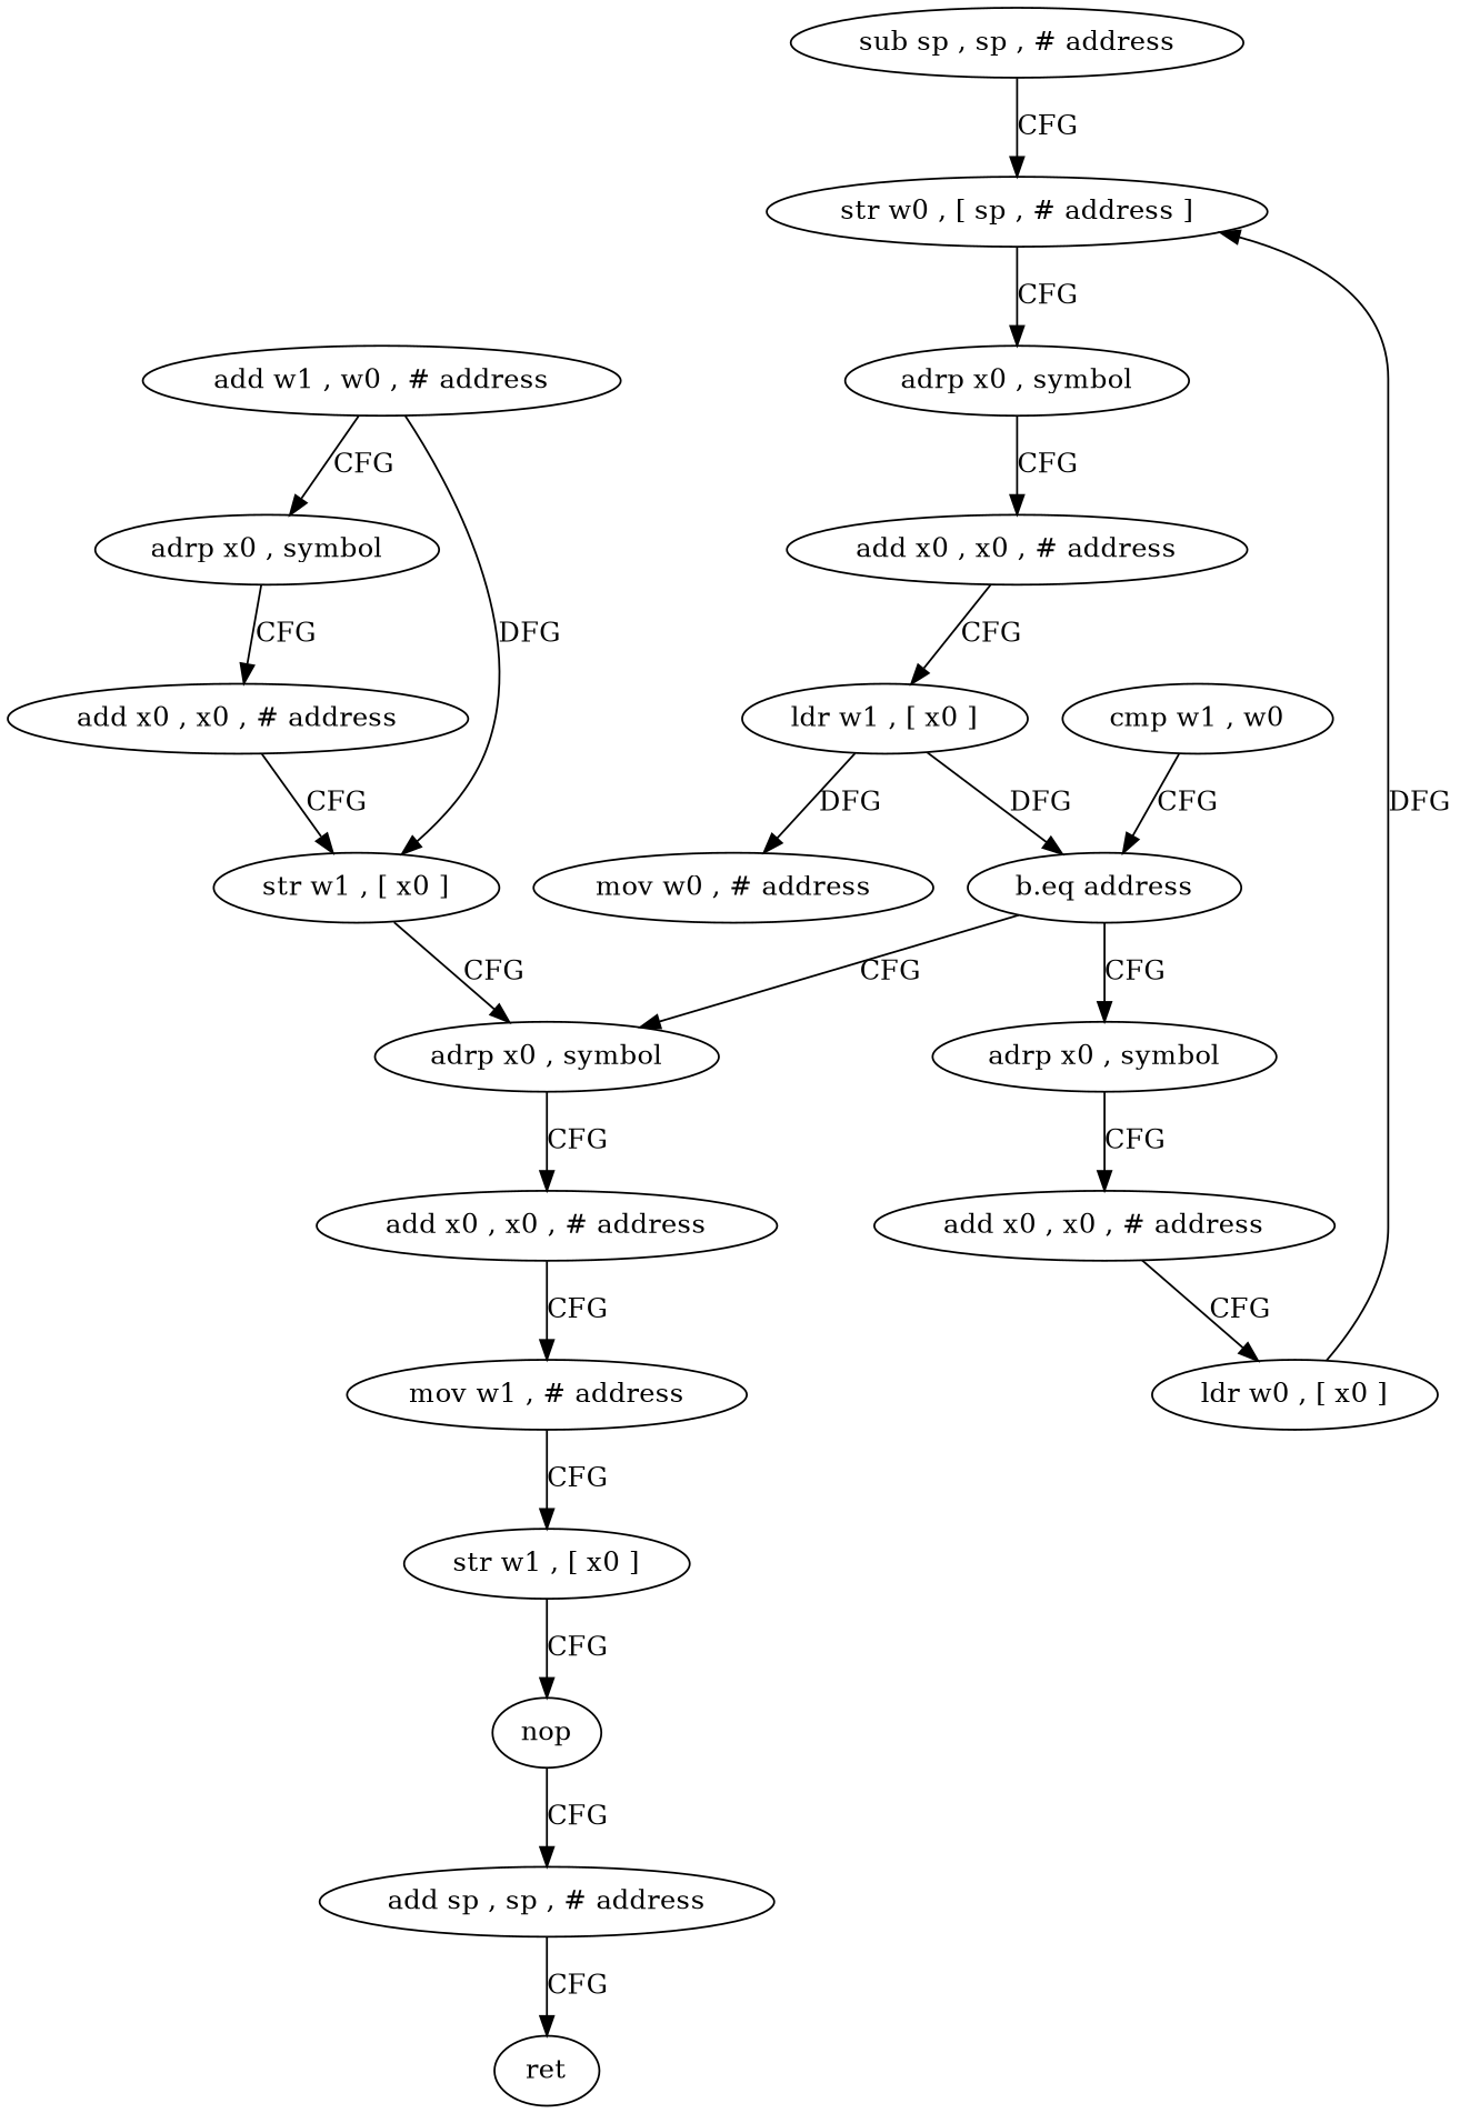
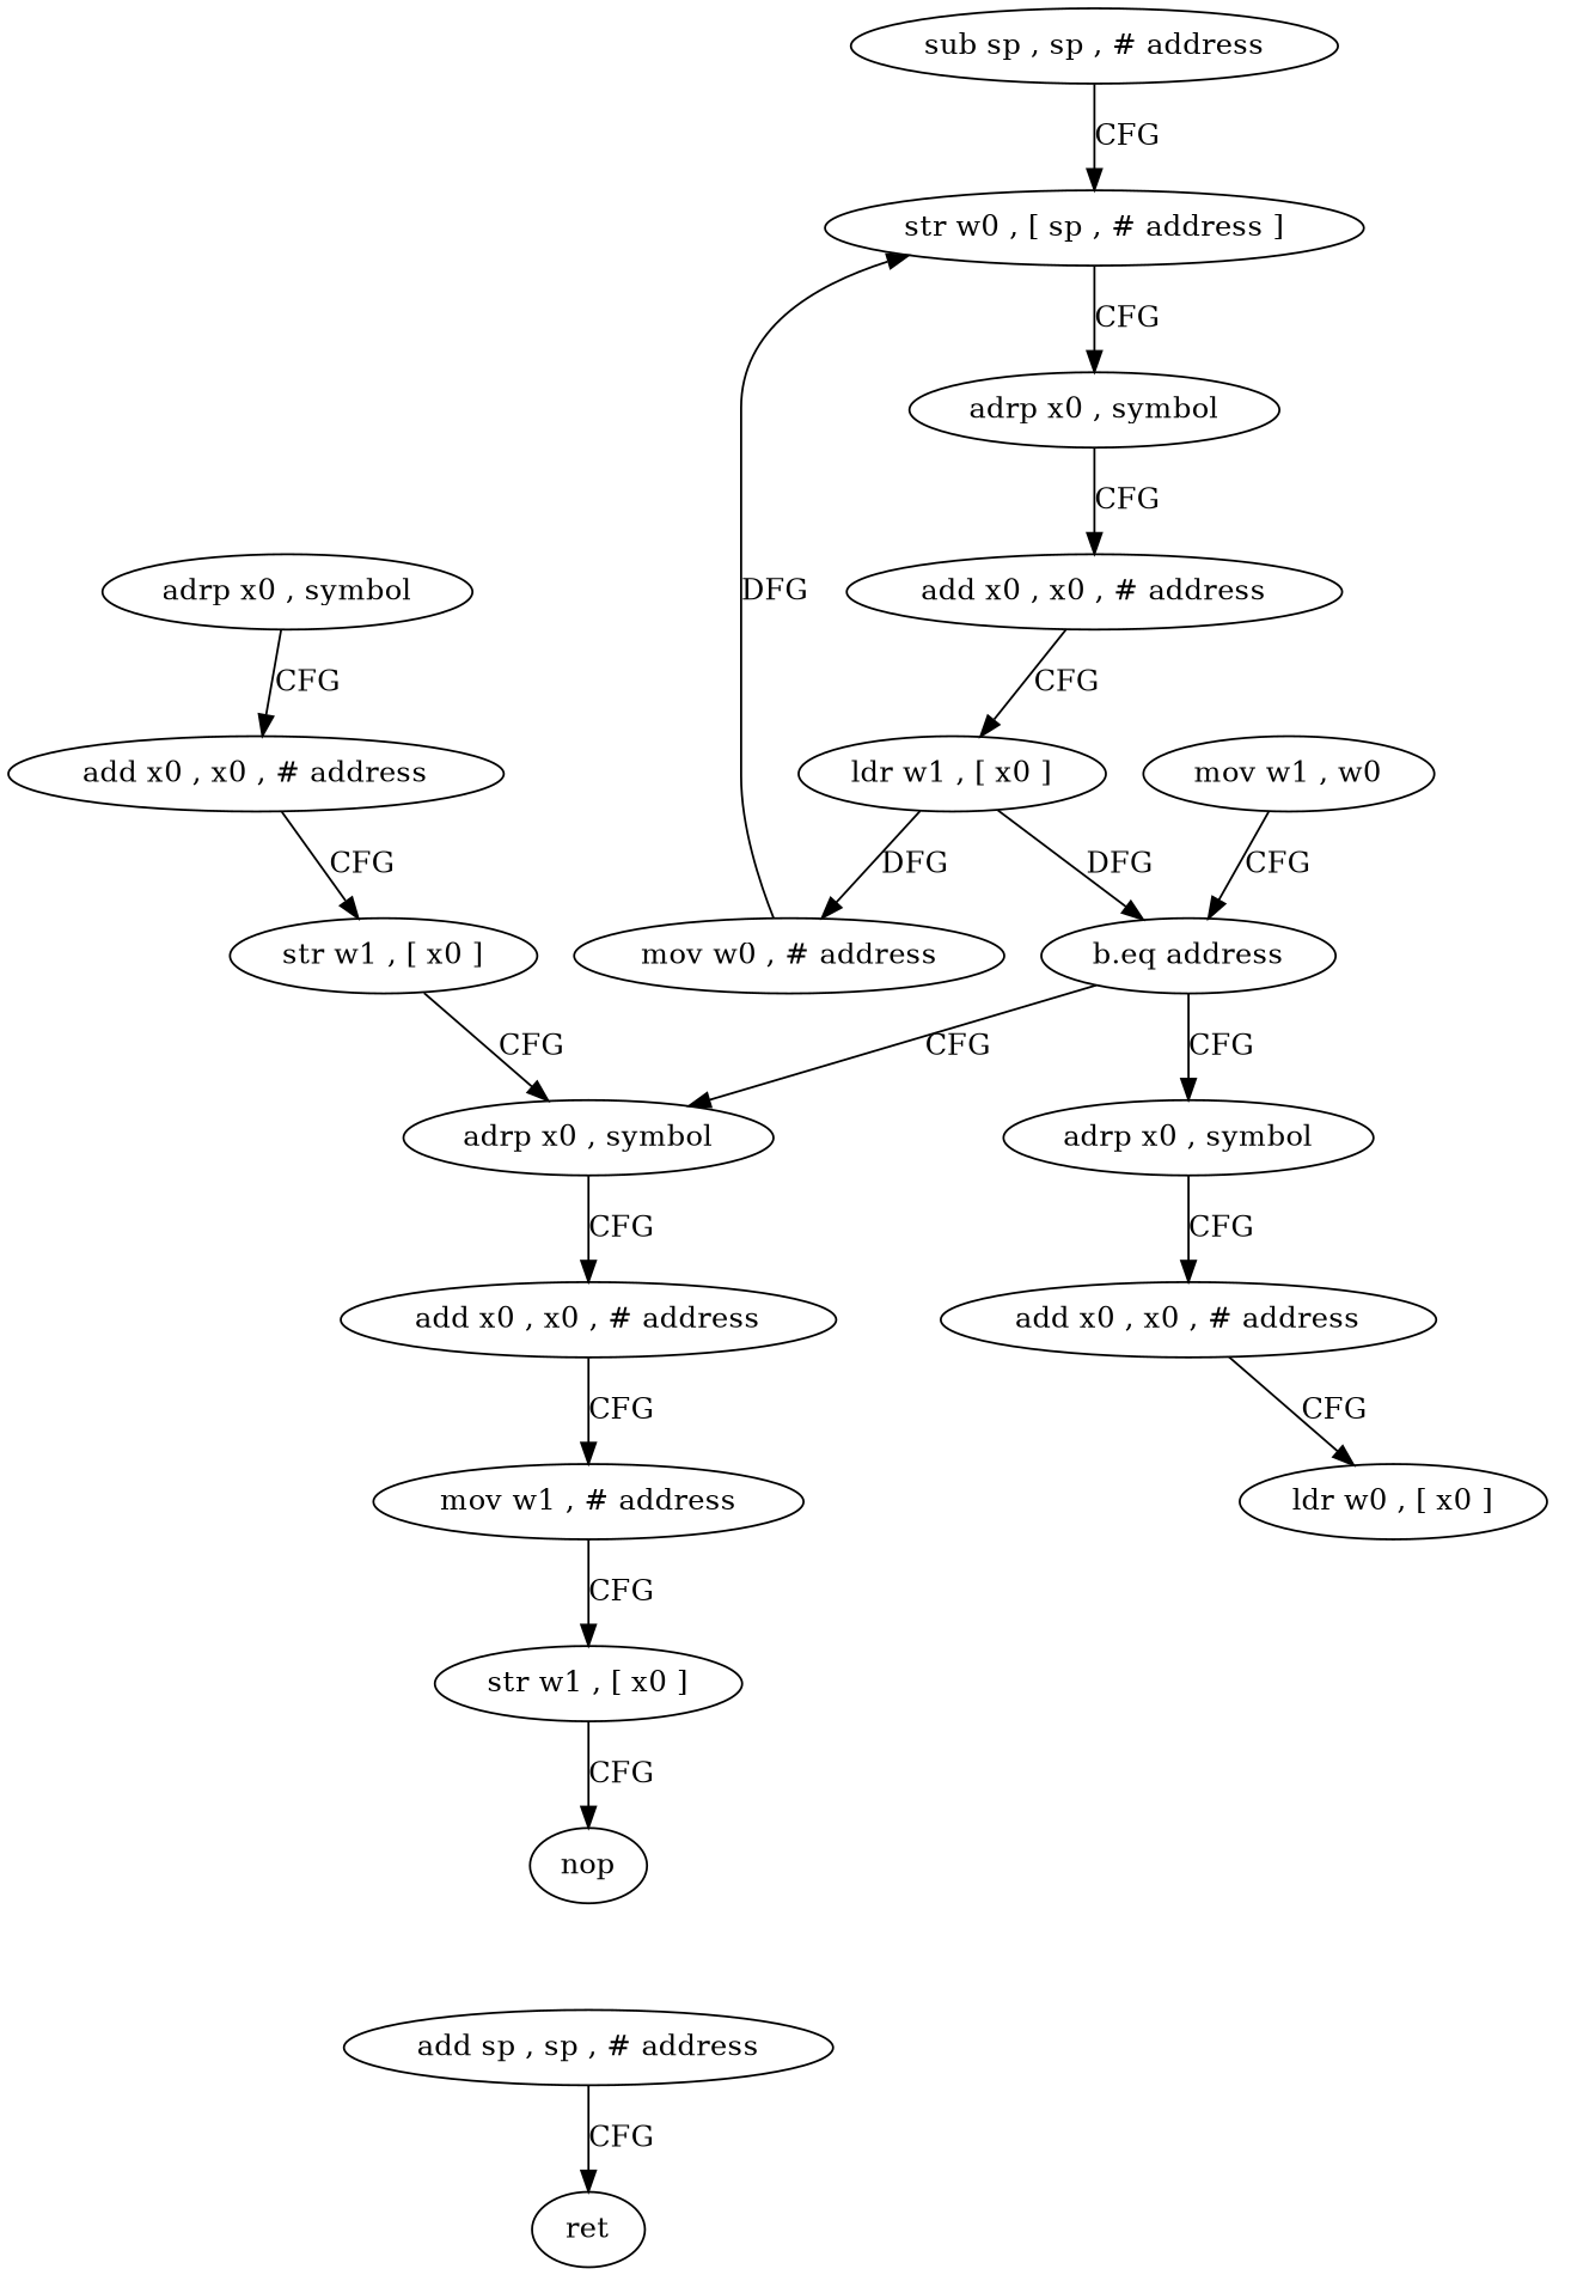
  digraph {
    n1 [label="sub sp , sp , # address"]
    n2 [label="str w0 , [ sp , # address ]"]
    n3 [label="adrp x0 , symbol"]
    n4 [label="add x0 , x0 , # address"]
    n5 [label="ldr w1 , [ x0 ]"]
    n6 [label="mov w0 , # address"]
    n7 [label="b.eq address"]
    n8 [label="adrp x0 , symbol"]
    n9 [label="adrp x0 , symbol"]
-   n10 [label="cmp w1 , w0"]
+   n10 [label="mov w1 , w0"]
    n11 [label="add x0 , x0 , # address"]
    n12 [label="add x0 , x0 , # address"]
    n13 [label="mov w1 , # address"]
    n14 [label="ldr w0 , [ x0 ]"]
    n15 [label="str w1 , [ x0 ]"]
    n16 [label=nop]
    n17 [label="add sp , sp , # address"]
    n18 [label=ret]
-   n19 [label="add w1 , w0 , # address"]
    n20 [label="adrp x0 , symbol"]
    n21 [label="str w1 , [ x0 ]"]
    n22 [label="add x0 , x0 , # address"]
    n1 -> n2 [label=CFG]
    n2 -> n3 [label=CFG]
    n3 -> n4 [label=CFG]
    n4 -> n5 [label=CFG]
    n5 -> n6 [label=DFG]
    n5 -> n7 [label=DFG]
    n7 -> n8 [label=CFG]
    n7 -> n9 [label=CFG]
    n8 -> n11 [label=CFG]
    n9 -> n12 [label=CFG]
    n10 -> n7 [label=CFG]
    n11 -> n13 [label=CFG]
    n12 -> n14 [label=CFG]
    n13 -> n15 [label=CFG]
-   n14 -> n2 [label=DFG]
+   n6 -> n2 [label=DFG]
    n15 -> n16 [label=CFG]
-   n16 -> n17 [label=CFG]
    n17 -> n18 [label=CFG]
-   n19 -> n20 [label=CFG]
-   n19 -> n21 [label=DFG]
    n20 -> n22 [label=CFG]
    n21 -> n8 [label=CFG]
    n22 -> n21 [label=CFG]
  }
